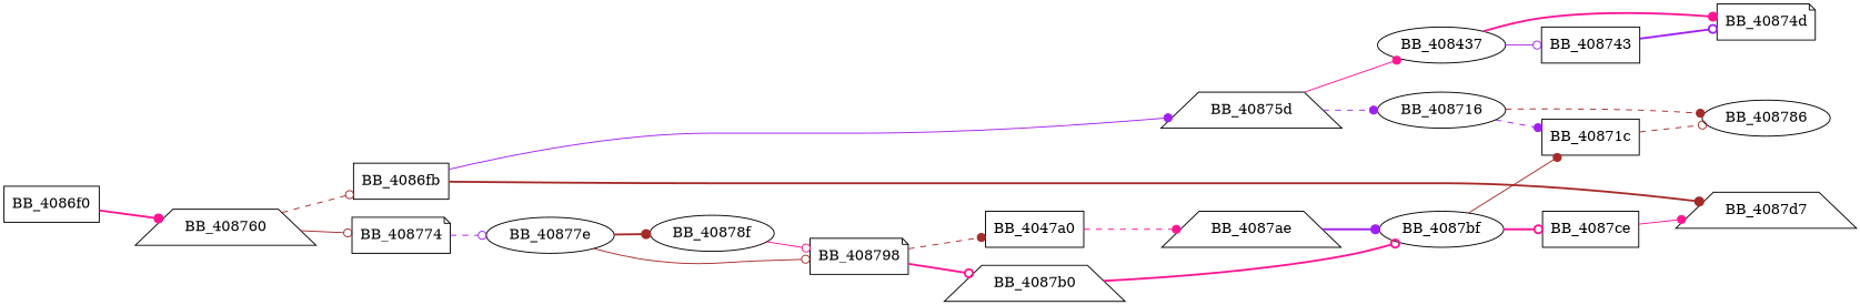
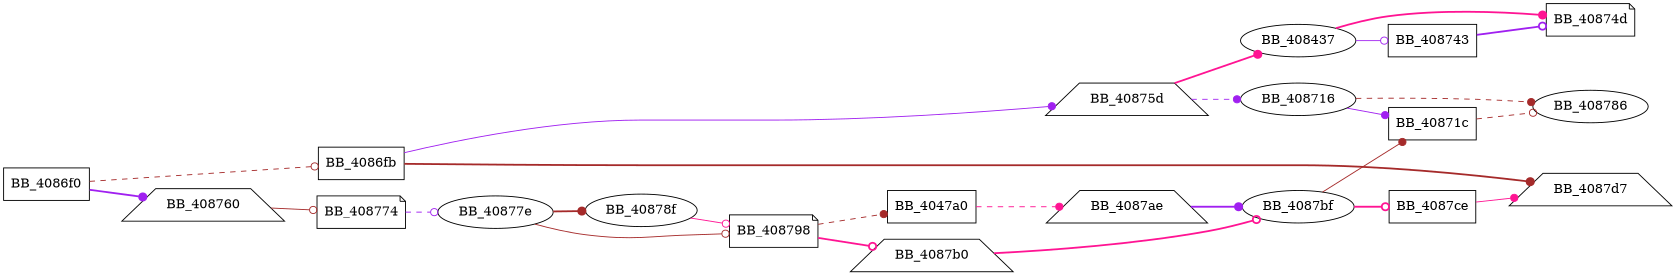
  digraph {
    rankdir=LR
    node [shape=box]
    edge [arrowhead=dot color=brown style=bold]
    BB_4086f0
    BB_4086fb
    BB_408760 [shape=trapezium]
    n4 [label=BB_40875d shape=trapezium]
    BB_4087d7 [shape=trapezium]
    BB_408774 [shape=note]
    BB_408716 [shape=ellipse]
    n8 [label=BB_408437 shape=ellipse]
    BB_40877e [shape=ellipse]
    BB_40878f [shape=ellipse]
    BB_408798 [shape=note]
    BB_40871c
    n13 [label=BB_408786 shape=ellipse]
    BB_408743
    BB_40874d [shape=note]
    n16 [label=BB_4047a0]
    BB_4087b0 [shape=trapezium]
    BB_4087ae [shape=trapezium]
    BB_4087bf [shape=ellipse]
    BB_4087ce
-   BB_408760 -> BB_4086fb [arrowhead=odot style=dashed]
-   BB_4086f0 -> BB_408760 [color=deeppink]
+   BB_4086f0 -> BB_4086fb [arrowhead=odot style=dashed]
+   BB_4086f0 -> BB_408760 [color=purple]
    BB_4086fb -> n4 [color=purple style=solid]
    BB_4086fb -> BB_4087d7
    BB_408760 -> BB_408774 [arrowhead=odot style=solid]
    n4 -> BB_408716 [color=purple style=dashed]
-   n4 -> n8 [color=deeppink style=solid]
+   n4 -> n8 [color=deeppink]
    BB_408774 -> BB_40877e [arrowhead=odot color=purple style=dashed]
-   BB_408716 -> BB_40871c [color=purple style=dashed]
+   BB_408716 -> BB_40871c [color=purple style=solid]
    BB_408716 -> n13 [style=dashed]
    n8 -> BB_408743 [arrowhead=odot color=purple style=solid]
    n8 -> BB_40874d [color=deeppink]
    BB_40877e -> BB_40878f
    BB_40877e -> BB_408798 [arrowhead=odot style=solid]
    BB_40878f -> BB_408798 [arrowhead=odot color=deeppink style=solid]
    BB_408798 -> n16 [style=dashed]
    BB_408798 -> BB_4087b0 [arrowhead=odot color=deeppink]
    BB_40871c -> n13 [arrowhead=odot style=dashed]
    BB_408743 -> BB_40874d [arrowhead=odot color=purple]
    n16 -> BB_4087ae [color=deeppink style=dashed]
    BB_4087b0 -> BB_4087bf [arrowhead=odot color=deeppink]
    BB_4087ae -> BB_4087bf [color=purple]
    BB_4087bf -> BB_40871c [style=solid]
    BB_4087bf -> BB_4087ce [arrowhead=odot color=deeppink]
    BB_4087ce -> BB_4087d7 [color=deeppink style=solid]
  }
